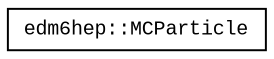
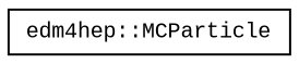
  digraph {
    rankdir=LR
    fontname="Liberation Mono"
-   n1 [color=black fillcolor=white fontname="Liberation Mono" fontsize=10 height=0.2 label="edm6hep::MCParticle" shape=record style=filled width=0.4]
+   n1 [color=black fillcolor=white fontname="Liberation Mono" fontsize=10 height=0.2 label="edm4hep::MCParticle" shape=record style=filled width=0.4]
  }
